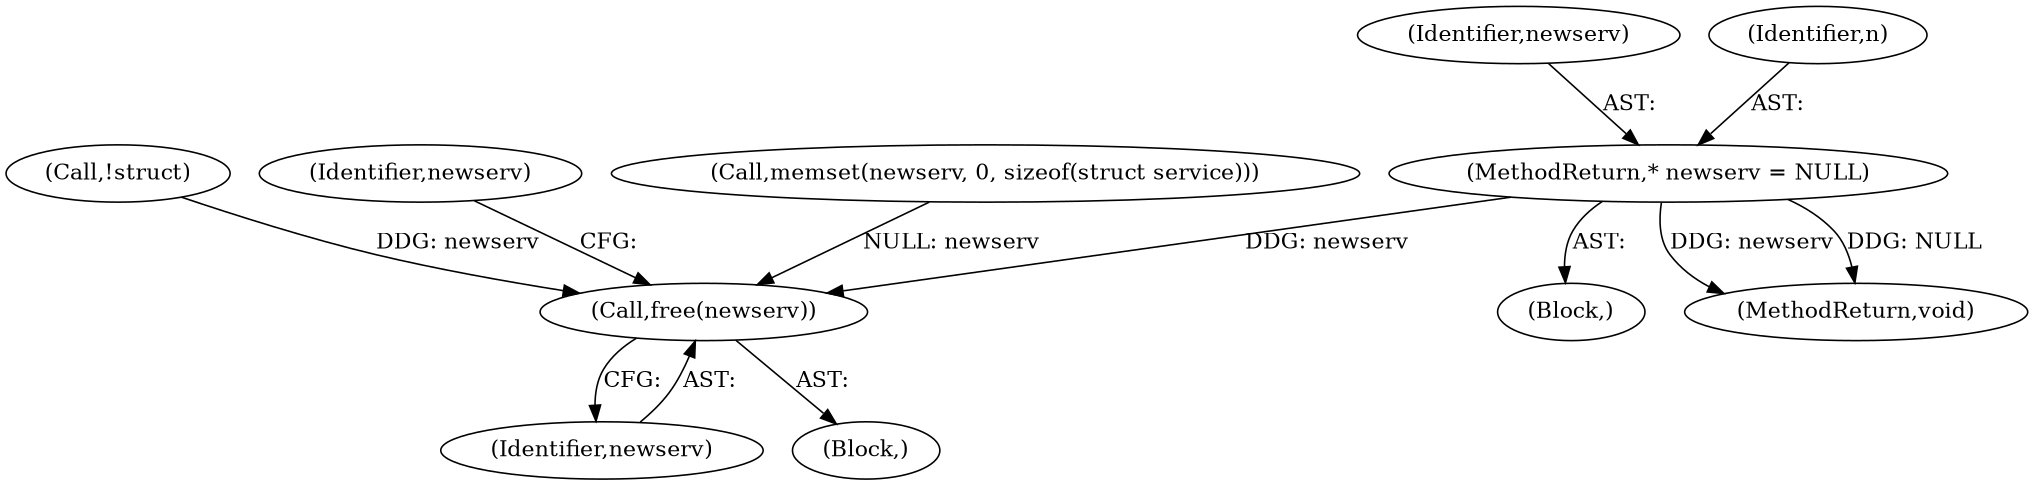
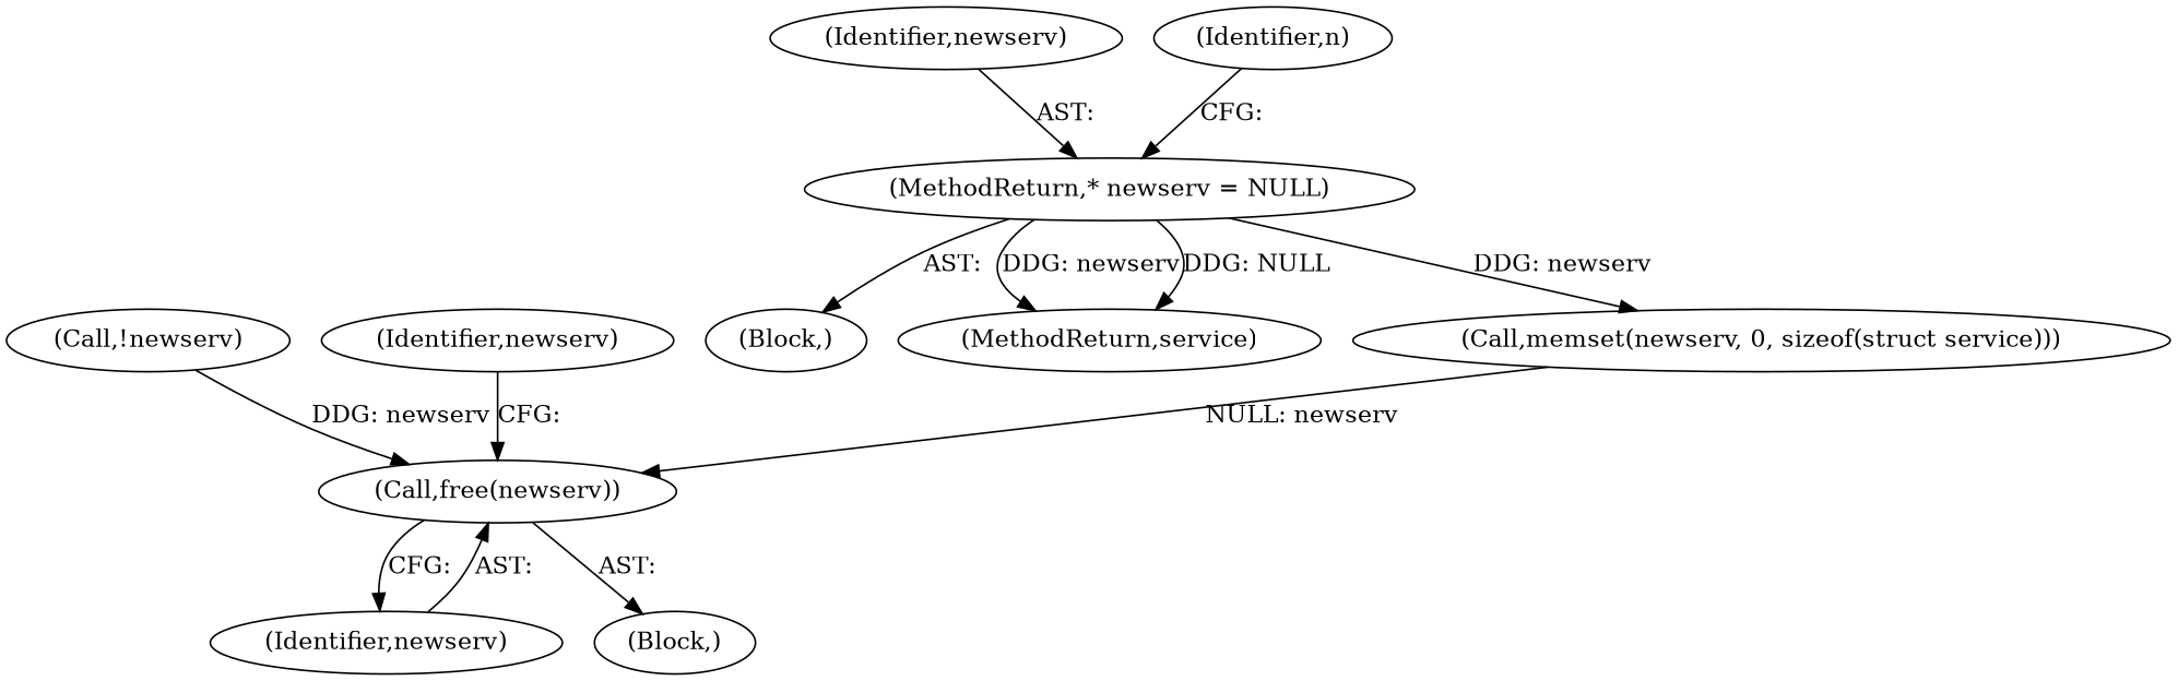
  digraph {
    n1 [label="(MethodReturn,* newserv = NULL)"]
    n2 [label="(Call,free(newserv))"]
    n3 [label="(Block,)"]
-   n4 [label="(MethodReturn,void)"]
+   n4 [label="(MethodReturn,service)"]
    n5 [label="(Identifier,newserv)"]
    n6 [label="(Block,)"]
    n7 [label="(Identifier,newserv)"]
-   n8 [label="(Call,!struct)"]
+   n8 [label="(Call,!newserv)"]
    n9 [label="(Identifier,n)"]
    n10 [label="(Identifier,newserv)"]
    n11 [label="(Call,memset(newserv, 0, sizeof(struct service)))"]
-   n1 -> n2 [label="DDG: newserv"]
+   n1 -> n11 [label="DDG: newserv"]
    n1 -> n3 [label="AST: "]
    n1 -> n4 [label="DDG: newserv"]
    n1 -> n4 [label="DDG: NULL"]
    n2 -> n5 [label="CFG: "]
    n2 -> n6 [label="AST: "]
    n5 -> n2 [label="AST: "]
    n7 -> n1 [label="AST: "]
    n8 -> n2 [label="DDG: newserv"]
-   n9 -> n1 [label="AST: "]
+   n9 -> n1 [label="CFG: "]
    n10 -> n2 [label="CFG: "]
    n11 -> n2 [label="NULL: newserv"]
  }
